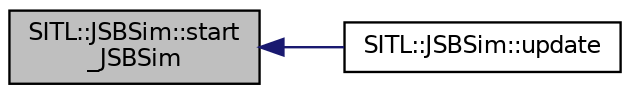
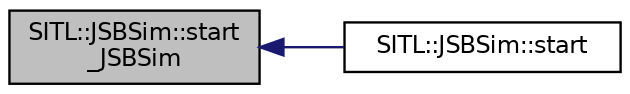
  digraph {
    rankdir=LR
    node [color=black fontname=Helvetica fontsize=10 shape=record style=filled]
    n1 [fillcolor=grey75 fontcolor=black height=0.2 label="SITL::JSBSim::start\l_JSBSim" width=0.4]
-   n2 [fillcolor=white height=0.2 label="SITL::JSBSim::update" width=0.4]
+   n2 [fillcolor=white height=0.2 label="SITL::JSBSim::start" width=0.4]
    n1 -> n2 [color=midnightblue dir=back fontname=Helvetica fontsize=10 labelfontname=Helvetica labelfontsize=10 style=solid]
  }
